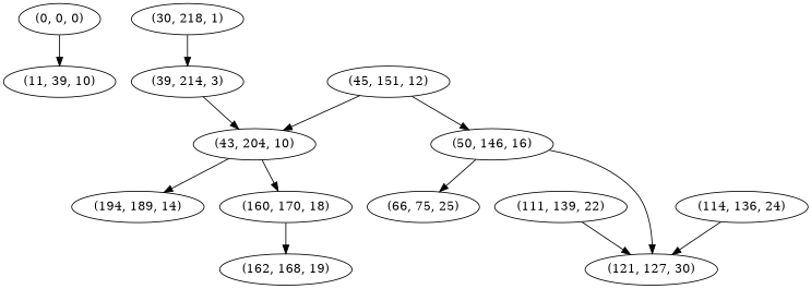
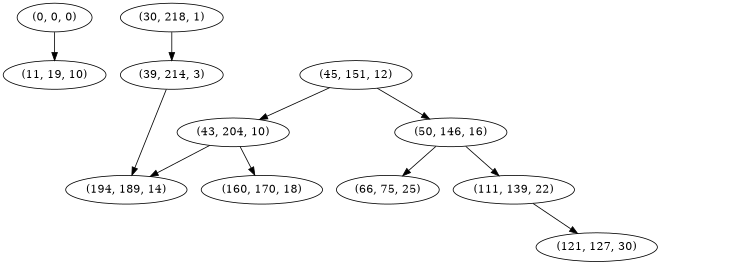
  digraph {
    "(0, 0, 0)"
-   "(11, 19, 10)" [label="(11, 39, 10)"]
+   "(11, 19, 10)"
    n3 [label="(39, 214, 3)"]
    "(30, 218, 1)"
    "(43, 204, 10)"
    "(160, 170, 18)"
    n7 [label="(194, 189, 14)"]
    "(45, 151, 12)"
    "(50, 146, 16)"
-   "(162, 168, 19)"
    n11 [label="(66, 75, 25)"]
    "(111, 139, 22)"
    "(121, 127, 30)"
-   "(114, 136, 24)"
    "(0, 0, 0)" -> "(11, 19, 10)"
-   n3 -> "(43, 204, 10)"
+   n3 -> n7
    "(30, 218, 1)" -> n3
    "(43, 204, 10)" -> "(160, 170, 18)"
    "(43, 204, 10)" -> n7
-   "(160, 170, 18)" -> "(162, 168, 19)"
    "(45, 151, 12)" -> "(43, 204, 10)"
    "(45, 151, 12)" -> "(50, 146, 16)"
    "(50, 146, 16)" -> n11
-   "(50, 146, 16)" -> "(121, 127, 30)"
+   "(50, 146, 16)" -> "(111, 139, 22)"
    "(111, 139, 22)" -> "(121, 127, 30)"
-   "(114, 136, 24)" -> "(121, 127, 30)"
  }
